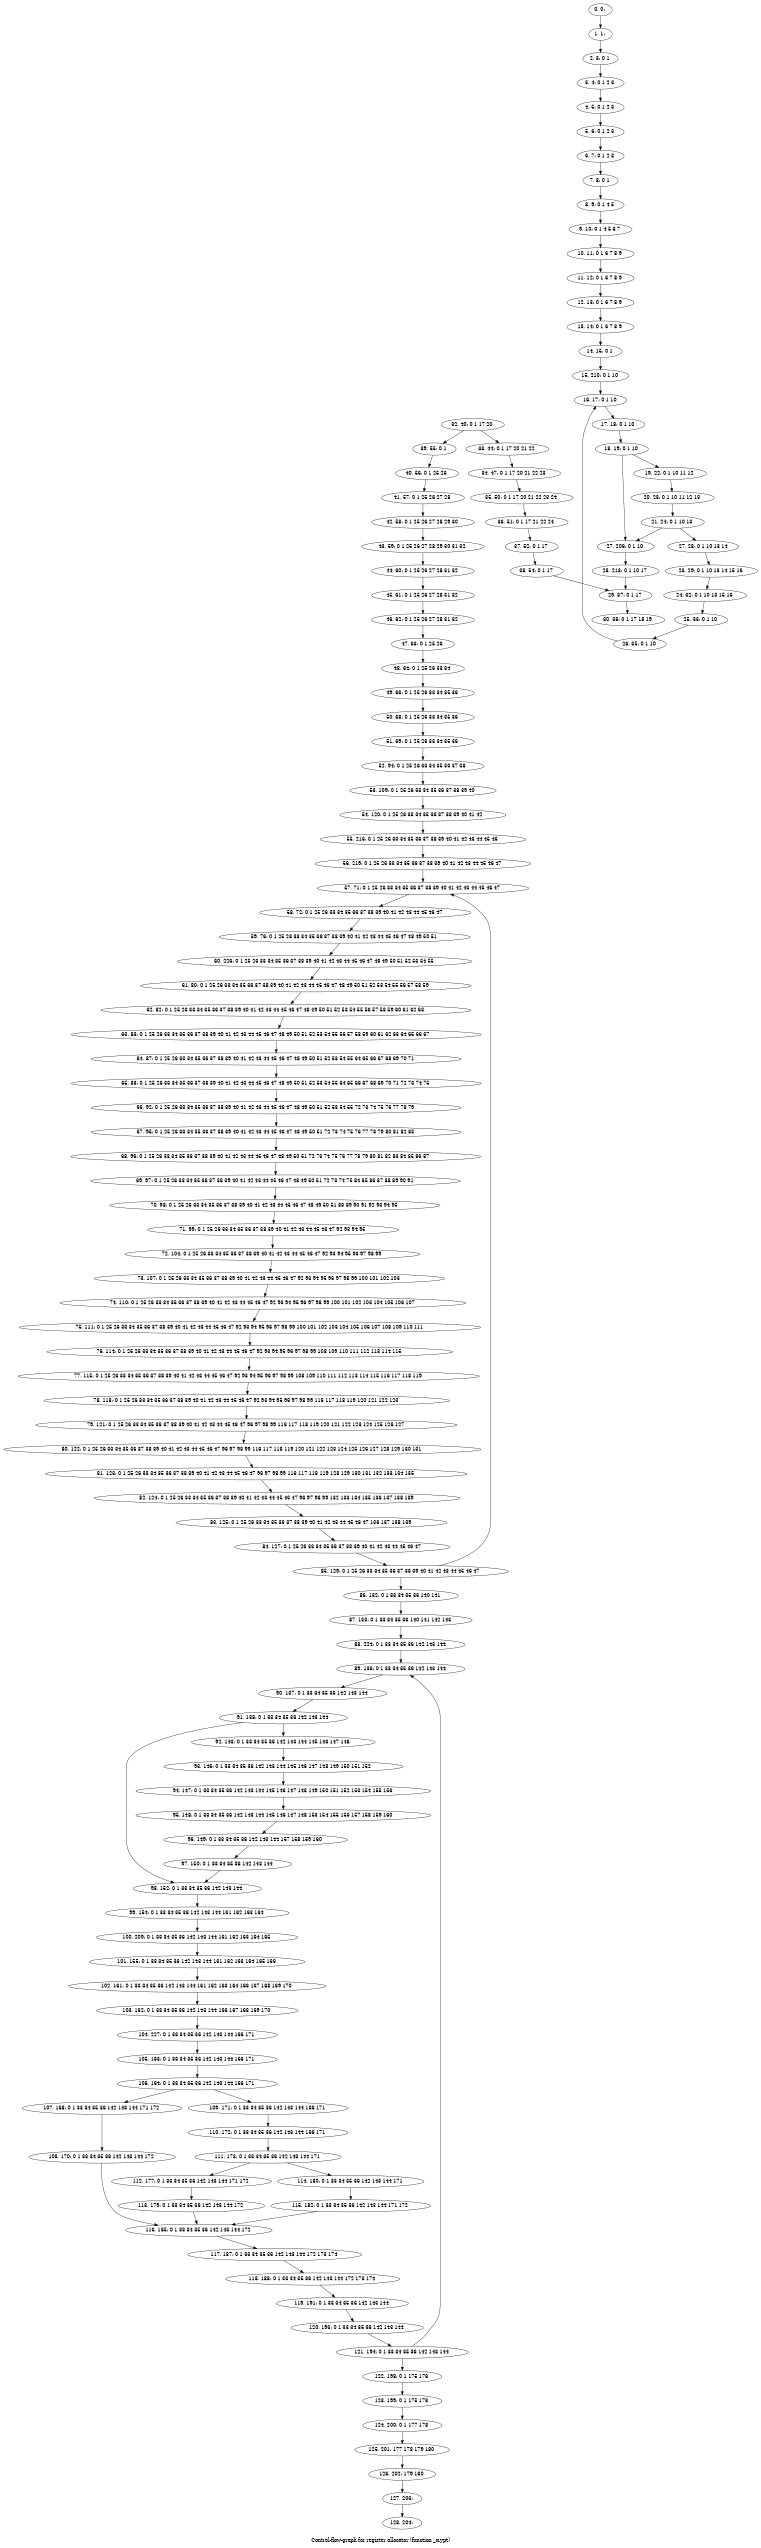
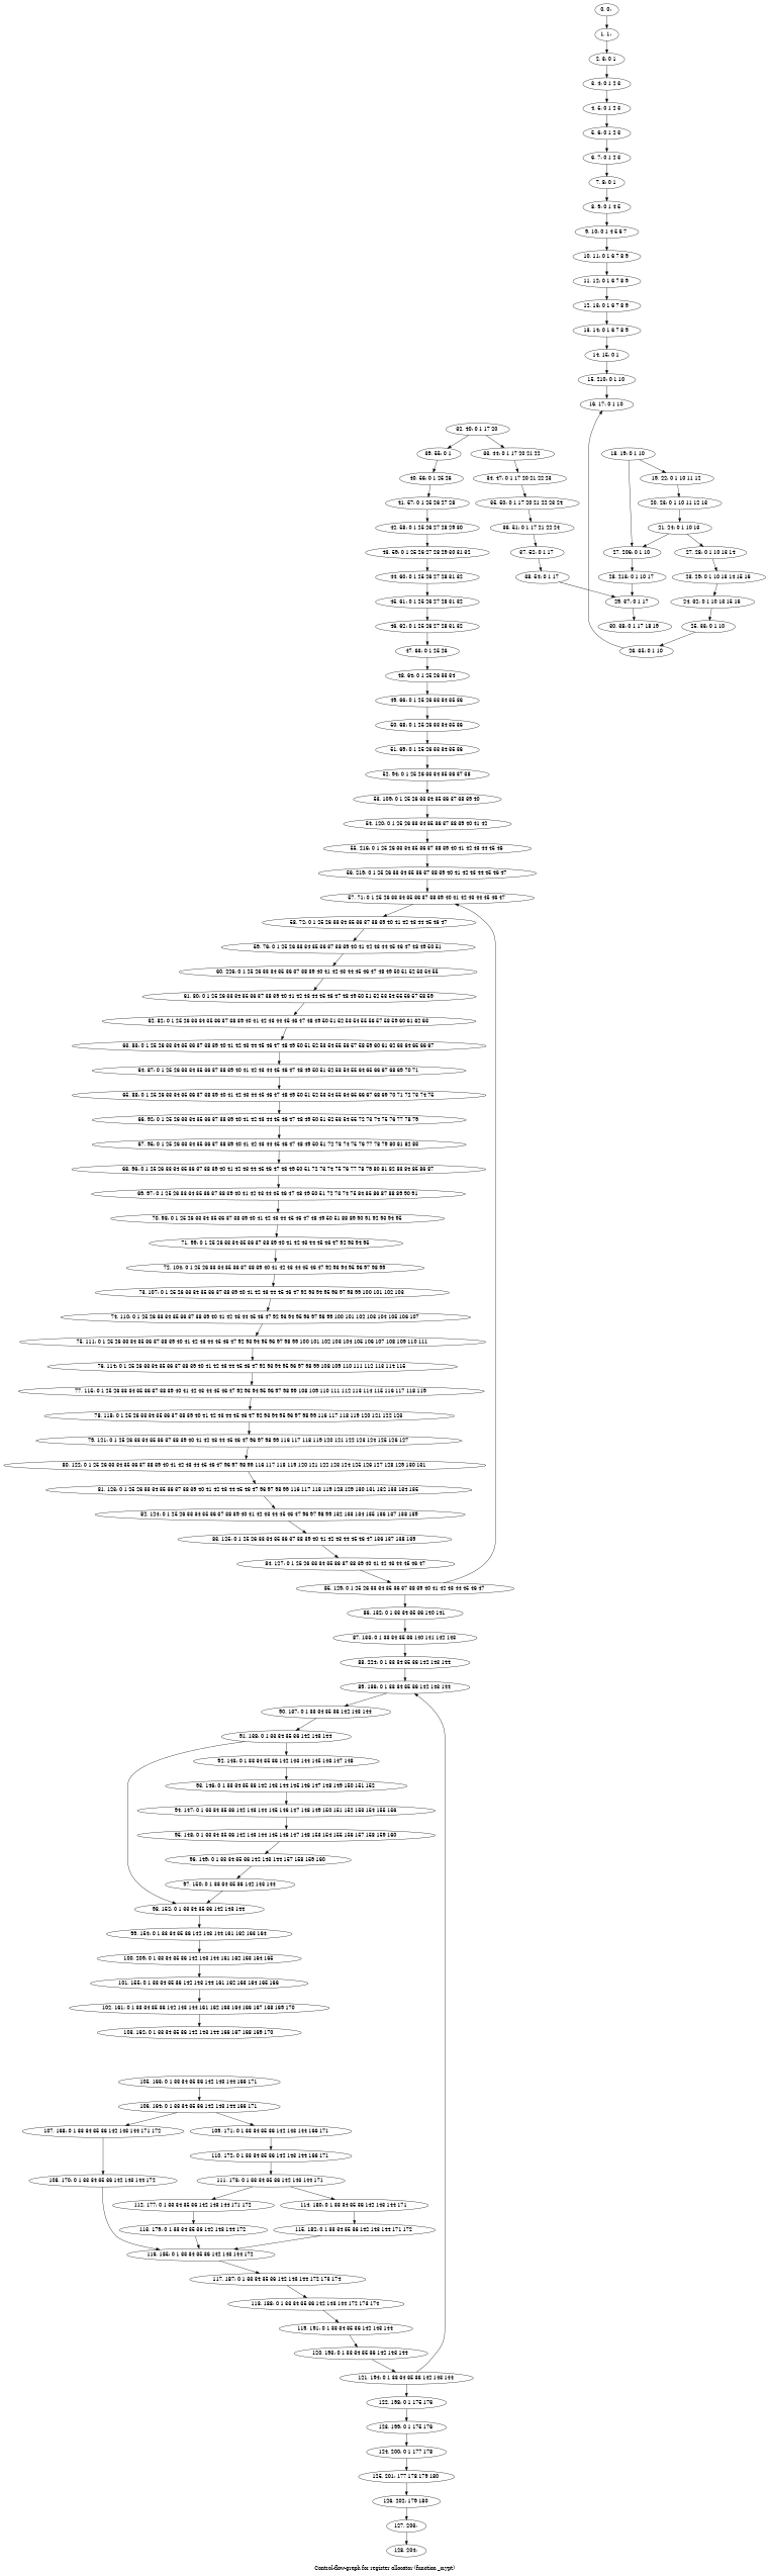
  digraph {
    label="Control-flow-graph for register allocator (function _crypt)"
    n1 [label="0, 0: "]
    n2 [label="1, 1: "]
    n3 [label="2, 3: 0 1 "]
    n4 [label="3, 4: 0 1 2 3 "]
    n5 [label="4, 5: 0 1 2 3 "]
    n6 [label="5, 6: 0 1 2 3 "]
    n7 [label="6, 7: 0 1 2 3 "]
    n8 [label="7, 8: 0 1 "]
    n9 [label="8, 9: 0 1 4 5 "]
    n10 [label="9, 10: 0 1 4 5 6 7 "]
    n11 [label="10, 11: 0 1 6 7 8 9 "]
    n12 [label="11, 12: 0 1 6 7 8 9 "]
    n13 [label="12, 13: 0 1 6 7 8 9 "]
    n14 [label="13, 14: 0 1 6 7 8 9 "]
    n15 [label="14, 15: 0 1 "]
    n16 [label="15, 210: 0 1 10 "]
    n17 [label="16, 17: 0 1 10 "]
-   n18 [label="17, 18: 0 1 10 "]
    n19 [label="18, 19: 0 1 10 "]
    n20 [label="19, 22: 0 1 10 11 12 "]
    n21 [label="27, 206: 0 1 10 "]
    n22 [label="20, 23: 0 1 10 11 12 13 "]
    n23 [label="28, 213: 0 1 10 17 "]
    n24 [label="21, 24: 0 1 10 13 "]
    n25 [label="27, 28: 0 1 10 13 14"]
    n26 [label="23, 29: 0 1 10 13 14 15 16 "]
    n27 [label="24, 32: 0 1 10 13 15 16 "]
    n28 [label="25, 33: 0 1 10 "]
    n29 [label="26, 35: 0 1 10 "]
    n30 [label="29, 37: 0 1 17 "]
    n31 [label="30, 38: 0 1 17 18 19 "]
    n32 [label="32, 40: 0 1 17 20 "]
    n33 [label="33, 44: 0 1 17 20 21 22 "]
    n34 [label="39, 55: 0 1 "]
    n35 [label="34, 47: 0 1 17 20 21 22 23 "]
    n36 [label="40, 56: 0 1 25 26 "]
    n37 [label="35, 50: 0 1 17 20 21 22 23 24 "]
    n38 [label="36, 51: 0 1 17 21 22 24 "]
    n39 [label="37, 52: 0 1 17 "]
    n40 [label="38, 54: 0 1 17 "]
    n41 [label="41, 57: 0 1 25 26 27 28 "]
    n42 [label="42, 58: 0 1 25 26 27 28 29 30 "]
    n43 [label="43, 59: 0 1 25 26 27 28 29 30 31 32 "]
    n44 [label="44, 60: 0 1 25 26 27 28 31 32 "]
    n45 [label="45, 61: 0 1 25 26 27 28 31 32 "]
    n46 [label="46, 62: 0 1 25 26 27 28 31 32 "]
    n47 [label="47, 63: 0 1 25 26 "]
    n48 [label="48, 64: 0 1 25 26 33 34 "]
    n49 [label="49, 66: 0 1 25 26 33 34 35 36 "]
    n50 [label="50, 68: 0 1 25 26 33 34 35 36 "]
    n51 [label="51, 69: 0 1 25 26 33 34 35 36 "]
    n52 [label="52, 94: 0 1 25 26 33 34 35 36 37 38 "]
    n53 [label="53, 109: 0 1 25 26 33 34 35 36 37 38 39 40 "]
    n54 [label="54, 120: 0 1 25 26 33 34 35 36 37 38 39 40 41 42 "]
    n55 [label="55, 216: 0 1 25 26 33 34 35 36 37 38 39 40 41 42 43 44 45 46 "]
    n56 [label="56, 219: 0 1 25 26 33 34 35 36 37 38 39 40 41 42 43 44 45 46 47 "]
    n57 [label="57, 71: 0 1 25 26 33 34 35 36 37 38 39 40 41 42 43 44 45 46 47 "]
    n58 [label="58, 72: 0 1 25 26 33 34 35 36 37 38 39 40 41 42 43 44 45 46 47 "]
    n59 [label="59, 76: 0 1 25 26 33 34 35 36 37 38 39 40 41 42 43 44 45 46 47 48 49 50 51 "]
    n60 [label="60, 226: 0 1 25 26 33 34 35 36 37 38 39 40 41 42 43 44 45 46 47 48 49 50 51 52 53 54 55 "]
    n61 [label="61, 80: 0 1 25 26 33 34 35 36 37 38 39 40 41 42 43 44 45 46 47 48 49 50 51 52 53 54 55 56 57 58 59 "]
    n62 [label="62, 82: 0 1 25 26 33 34 35 36 37 38 39 40 41 42 43 44 45 46 47 48 49 50 51 52 53 54 55 56 57 58 59 60 61 62 63 "]
    n63 [label="63, 83: 0 1 25 26 33 34 35 36 37 38 39 40 41 42 43 44 45 46 47 48 49 50 51 52 53 54 55 56 57 58 59 60 61 62 63 64 65 66 67 "]
    n64 [label="64, 87: 0 1 25 26 33 34 35 36 37 38 39 40 41 42 43 44 45 46 47 48 49 50 51 52 53 54 55 64 65 66 67 68 69 70 71 "]
    n65 [label="65, 88: 0 1 25 26 33 34 35 36 37 38 39 40 41 42 43 44 45 46 47 48 49 50 51 52 53 54 55 64 65 66 67 68 69 70 71 72 73 74 75 "]
    n66 [label="66, 92: 0 1 25 26 33 34 35 36 37 38 39 40 41 42 43 44 45 46 47 48 49 50 51 52 53 54 55 72 73 74 75 76 77 78 79 "]
    n67 [label="67, 95: 0 1 25 26 33 34 35 36 37 38 39 40 41 42 43 44 45 46 47 48 49 50 51 72 73 74 75 76 77 78 79 80 81 82 83 "]
    n68 [label="68, 96: 0 1 25 26 33 34 35 36 37 38 39 40 41 42 43 44 45 46 47 48 49 50 51 72 73 74 75 76 77 78 79 80 81 82 83 84 85 86 87 "]
    n69 [label="69, 97: 0 1 25 26 33 34 35 36 37 38 39 40 41 42 43 44 45 46 47 48 49 50 51 72 73 74 75 84 85 86 87 88 89 90 91 "]
    n70 [label="70, 98: 0 1 25 26 33 34 35 36 37 38 39 40 41 42 43 44 45 46 47 48 49 50 51 88 89 90 91 92 93 94 95 "]
    n71 [label="71, 99: 0 1 25 26 33 34 35 36 37 38 39 40 41 42 43 44 45 46 47 92 93 94 95 "]
    n72 [label="72, 104: 0 1 25 26 33 34 35 36 37 38 39 40 41 42 43 44 45 46 47 92 93 94 95 96 97 98 99 "]
    n73 [label="73, 107: 0 1 25 26 33 34 35 36 37 38 39 40 41 42 43 44 45 46 47 92 93 94 95 96 97 98 99 100 101 102 103 "]
    n74 [label="74, 110: 0 1 25 26 33 34 35 36 37 38 39 40 41 42 43 44 45 46 47 92 93 94 95 96 97 98 99 100 101 102 103 104 105 106 107 "]
    n75 [label="75, 111: 0 1 25 26 33 34 35 36 37 38 39 40 41 42 43 44 45 46 47 92 93 94 95 96 97 98 99 100 101 102 103 104 105 106 107 108 109 110 111 "]
    n76 [label="76, 114: 0 1 25 26 33 34 35 36 37 38 39 40 41 42 43 44 45 46 47 92 93 94 95 96 97 98 99 108 109 110 111 112 113 114 115 "]
    n77 [label="77, 115: 0 1 25 26 33 34 35 36 37 38 39 40 41 42 43 44 45 46 47 92 93 94 95 96 97 98 99 108 109 110 111 112 113 114 115 116 117 118 119 "]
    n78 [label="78, 118: 0 1 25 26 33 34 35 36 37 38 39 40 41 42 43 44 45 46 47 92 93 94 95 96 97 98 99 116 117 118 119 120 121 122 123 "]
    n79 [label="79, 121: 0 1 25 26 33 34 35 36 37 38 39 40 41 42 43 44 45 46 47 96 97 98 99 116 117 118 119 120 121 122 123 124 125 126 127 "]
    n80 [label="80, 122: 0 1 25 26 33 34 35 36 37 38 39 40 41 42 43 44 45 46 47 96 97 98 99 116 117 118 119 120 121 122 123 124 125 126 127 128 129 130 131 "]
    n81 [label="81, 123: 0 1 25 26 33 34 35 36 37 38 39 40 41 42 43 44 45 46 47 96 97 98 99 116 117 118 119 128 129 130 131 132 133 134 135 "]
    n82 [label="82, 124: 0 1 25 26 33 34 35 36 37 38 39 40 41 42 43 44 45 46 47 96 97 98 99 132 133 134 135 136 137 138 139 "]
    n83 [label="83, 125: 0 1 25 26 33 34 35 36 37 38 39 40 41 42 43 44 45 46 47 136 137 138 139 "]
    n84 [label="84, 127: 0 1 25 26 33 34 35 36 37 38 39 40 41 42 43 44 45 46 47 "]
    n85 [label="85, 129: 0 1 25 26 33 34 35 36 37 38 39 40 41 42 43 44 45 46 47 "]
    n86 [label="86, 132: 0 1 33 34 35 36 140 141 "]
    n87 [label="87, 133: 0 1 33 34 35 36 140 141 142 143 "]
    n88 [label="88, 224: 0 1 33 34 35 36 142 143 144 "]
    n89 [label="89, 136: 0 1 33 34 35 36 142 143 144 "]
    n90 [label="90, 137: 0 1 33 34 35 36 142 143 144 "]
    n91 [label="91, 138: 0 1 33 34 35 36 142 143 144 "]
    n92 [label="92, 143: 0 1 33 34 35 36 142 143 144 145 146 147 148 "]
    n93 [label="98, 152: 0 1 33 34 35 36 142 143 144 "]
    n94 [label="93, 146: 0 1 33 34 35 36 142 143 144 145 146 147 148 149 150 151 152 "]
    n95 [label="99, 154: 0 1 33 34 35 36 142 143 144 161 162 163 164 "]
    n96 [label="94, 147: 0 1 33 34 35 36 142 143 144 145 146 147 148 149 150 151 152 153 154 155 156 "]
    n97 [label="95, 148: 0 1 33 34 35 36 142 143 144 145 146 147 148 153 154 155 156 157 158 159 160 "]
    n98 [label="96, 149: 0 1 33 34 35 36 142 143 144 157 158 159 160 "]
    n99 [label="97, 150: 0 1 33 34 35 36 142 143 144 "]
    n100 [label="100, 209: 0 1 33 34 35 36 142 143 144 161 162 163 164 165 "]
    n101 [label="101, 155: 0 1 33 34 35 36 142 143 144 161 162 163 164 165 166 "]
    n102 [label="102, 161: 0 1 33 34 35 36 142 143 144 161 162 163 164 166 167 168 169 170 "]
    n103 [label="103, 162: 0 1 33 34 35 36 142 143 144 166 167 168 169 170 "]
-   n104 [label="104, 227: 0 1 33 34 35 36 142 143 144 166 171 "]
    n105 [label="105, 163: 0 1 33 34 35 36 142 143 144 166 171 "]
    n106 [label="106, 164: 0 1 33 34 35 36 142 143 144 166 171 "]
    n107 [label="107, 168: 0 1 33 34 35 36 142 143 144 171 172 "]
    n108 [label="109, 171: 0 1 33 34 35 36 142 143 144 166 171 "]
    n109 [label="108, 170: 0 1 33 34 35 36 142 143 144 172 "]
    n110 [label="110, 172: 0 1 33 34 35 36 142 143 144 166 171 "]
    n111 [label="116, 185: 0 1 33 34 35 36 142 143 144 172 "]
    n112 [label="117, 187: 0 1 33 34 35 36 142 143 144 172 173 174 "]
    n113 [label="111, 173: 0 1 33 34 35 36 142 143 144 171 "]
    n114 [label="112, 177: 0 1 33 34 35 36 142 143 144 171 172 "]
    n115 [label="114, 180: 0 1 33 34 35 36 142 143 144 171 "]
    n116 [label="113, 179: 0 1 33 34 35 36 142 143 144 172 "]
    n117 [label="115, 182: 0 1 33 34 35 36 142 143 144 171 172 "]
    n118 [label="118, 188: 0 1 33 34 35 36 142 143 144 172 173 174 "]
    n119 [label="119, 191: 0 1 33 34 35 36 142 143 144 "]
    n120 [label="120, 193: 0 1 33 34 35 36 142 143 144 "]
    n121 [label="121, 194: 0 1 33 34 35 36 142 143 144 "]
    n122 [label="122, 198: 0 1 175 176 "]
    n123 [label="123, 199: 0 1 175 176 "]
    n124 [label="124, 200: 0 1 177 178 "]
    n125 [label="125, 201: 177 178 179 180 "]
    n126 [label="126, 202: 179 180 "]
    n127 [label="127, 203: "]
    n128 [label="128, 204: "]
    n1 -> n2
    n2 -> n3
    n3 -> n4
    n4 -> n5
    n5 -> n6
    n6 -> n7
    n7 -> n8
    n8 -> n9
    n9 -> n10
    n10 -> n11
    n11 -> n12
    n12 -> n13
    n13 -> n14
    n14 -> n15
    n15 -> n16
    n16 -> n17
-   n17 -> n18
-   n18 -> n19
    n19 -> n20
    n19 -> n21
    n20 -> n22
    n21 -> n23
    n22 -> n24
    n23 -> n30
    n24 -> n21
    n24 -> n25
    n25 -> n26
    n26 -> n27
    n27 -> n28
    n28 -> n29
    n29 -> n17
    n30 -> n31
    n32 -> n33
    n32 -> n34
    n33 -> n35
    n34 -> n36
    n35 -> n37
    n36 -> n41
    n37 -> n38
    n38 -> n39
    n39 -> n40
    n40 -> n30
    n41 -> n42
    n42 -> n43
    n43 -> n44
    n44 -> n45
    n45 -> n46
    n46 -> n47
    n47 -> n48
    n48 -> n49
    n49 -> n50
    n50 -> n51
    n51 -> n52
    n52 -> n53
    n53 -> n54
    n54 -> n55
    n55 -> n56
    n56 -> n57
    n57 -> n58
    n58 -> n59
    n59 -> n60
    n60 -> n61
    n61 -> n62
    n62 -> n63
    n63 -> n64
    n64 -> n65
    n65 -> n66
    n66 -> n67
    n67 -> n68
    n68 -> n69
    n69 -> n70
    n70 -> n71
    n71 -> n72
    n72 -> n73
    n73 -> n74
    n74 -> n75
    n75 -> n76
    n76 -> n77
    n77 -> n78
    n78 -> n79
    n79 -> n80
    n80 -> n81
    n81 -> n82
    n82 -> n83
    n83 -> n84
    n84 -> n85
    n85 -> n57
    n85 -> n86
    n86 -> n87
    n87 -> n88
    n88 -> n89
    n89 -> n90
    n90 -> n91
    n91 -> n92
    n91 -> n93
    n92 -> n94
    n93 -> n95
    n94 -> n96
    n95 -> n100
    n96 -> n97
    n97 -> n98
    n98 -> n99
    n99 -> n93
    n100 -> n101
    n101 -> n102
    n102 -> n103
-   n103 -> n104
-   n104 -> n105
    n105 -> n106
    n106 -> n107
    n106 -> n108
    n107 -> n109
    n108 -> n110
    n109 -> n111
    n110 -> n113
    n111 -> n112
    n112 -> n118
    n113 -> n114
    n113 -> n115
    n114 -> n116
    n115 -> n117
    n116 -> n111
    n117 -> n111
    n118 -> n119
    n119 -> n120
    n120 -> n121
    n121 -> n89
    n121 -> n122
    n122 -> n123
    n123 -> n124
    n124 -> n125
    n125 -> n126
    n126 -> n127
    n127 -> n128
  }
